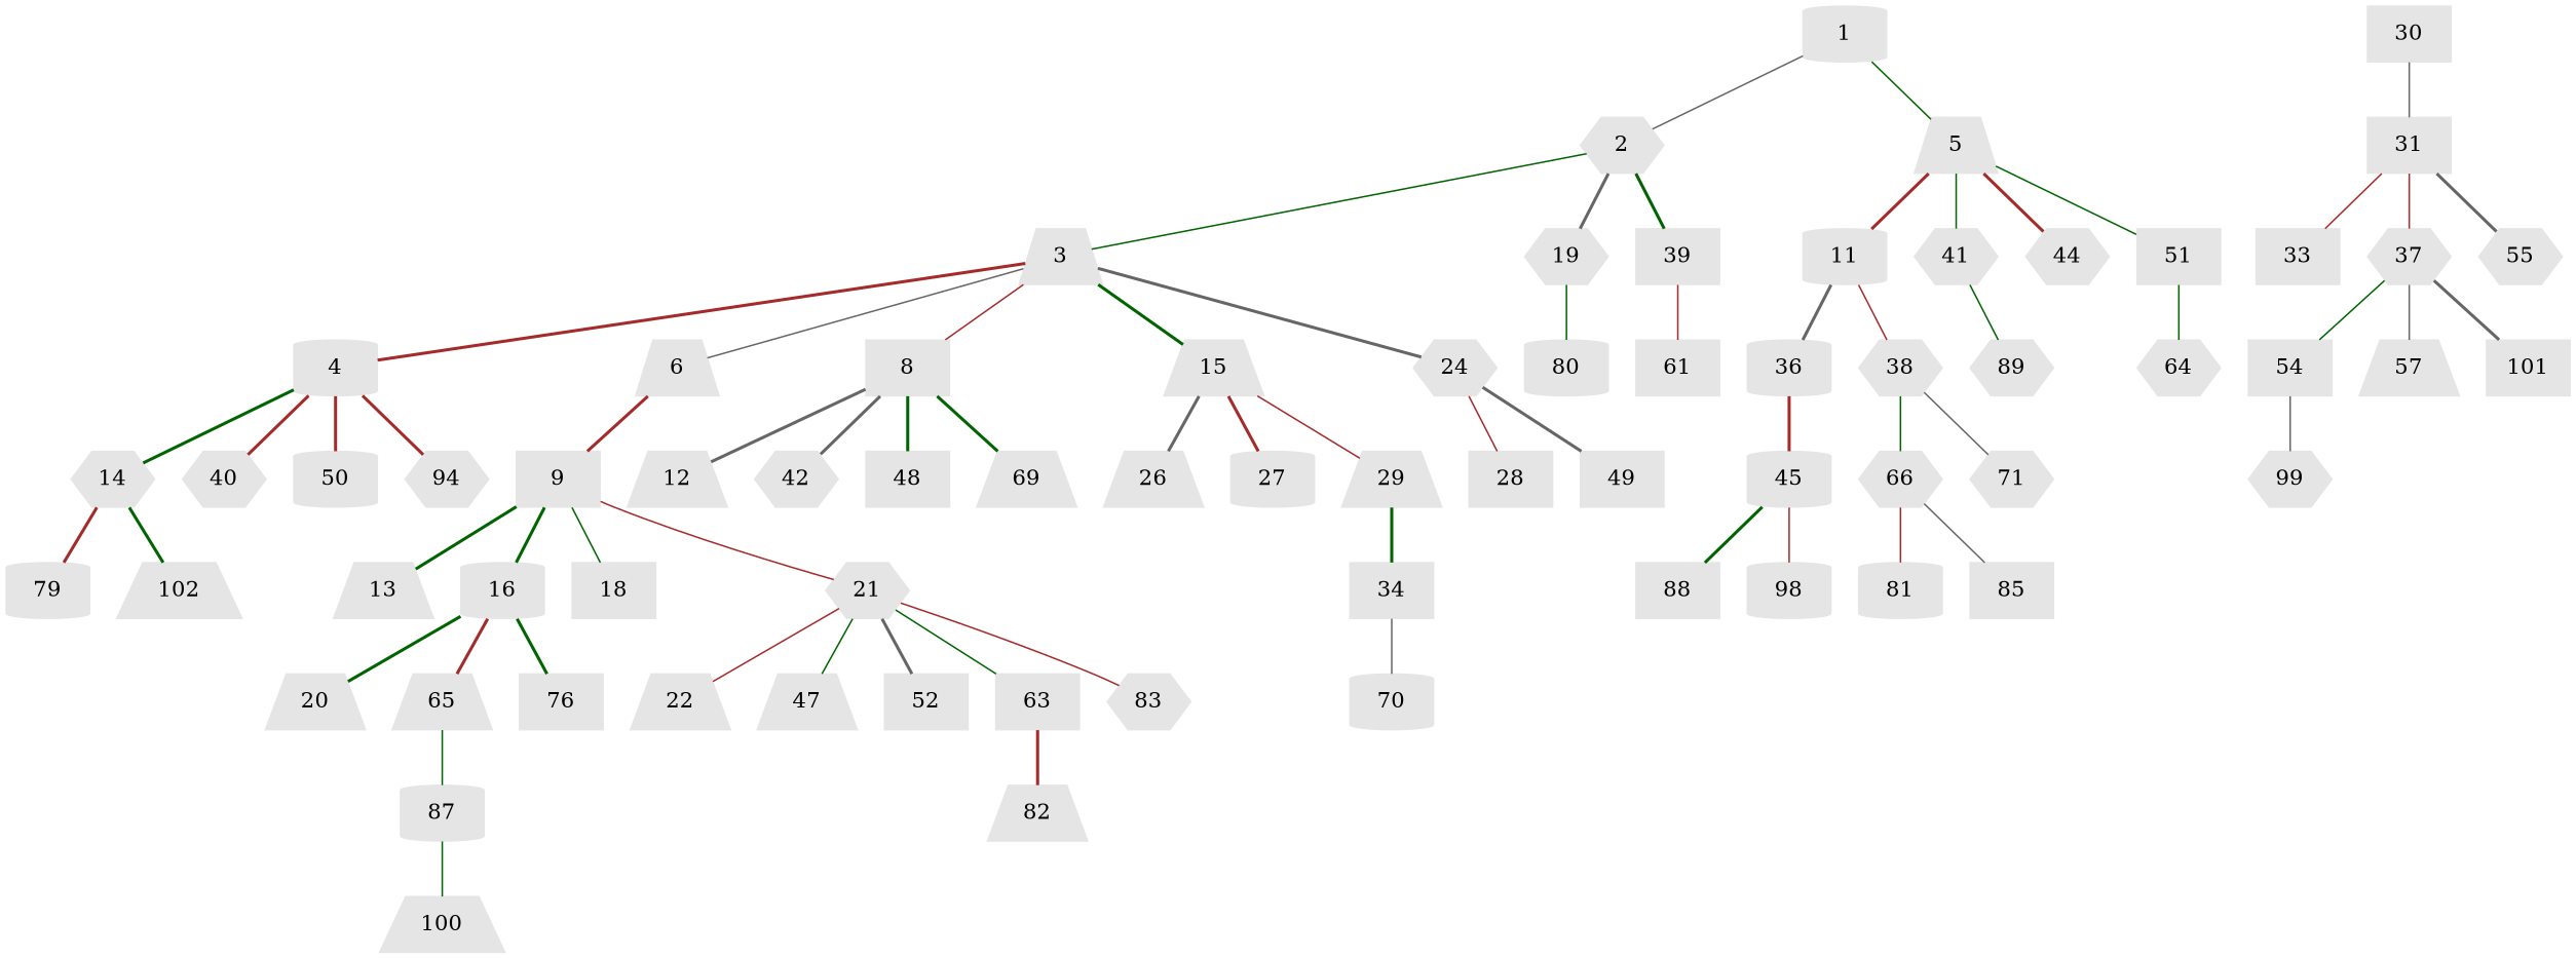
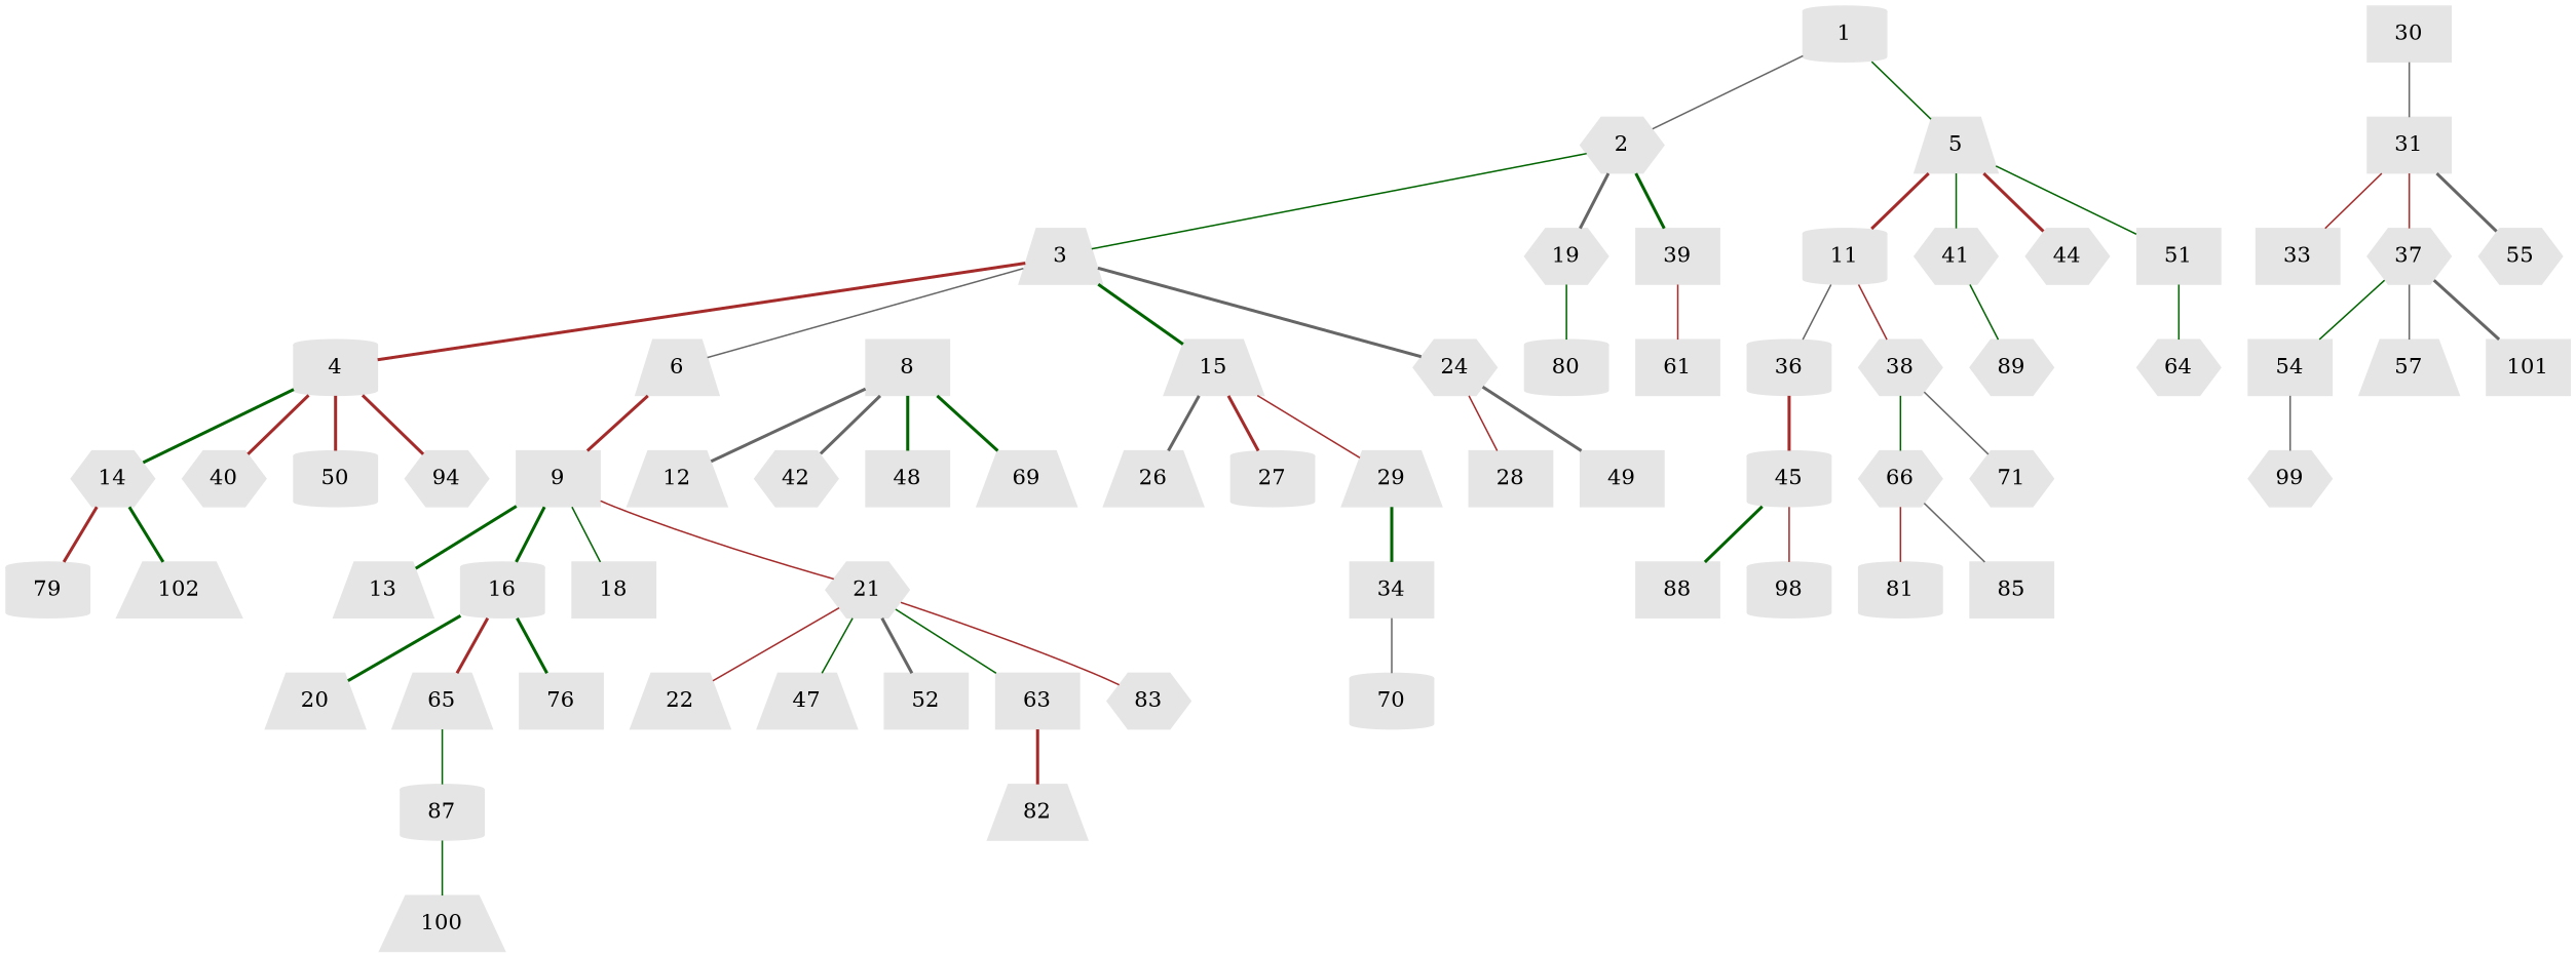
  graph {
    node [color=gray90 shape=box style=filled]
    edge [color=darkgreen style=solid]
    2 [shape=hexagon super="+95"]
    3 [shape=trapezium super="+62"]
    19 [shape=hexagon super="+35"]
    39 [super="+77"]
    1 [shape=cylinder]
    5 [shape=trapezium super="+68"]
    11 [shape=cylinder super="+23"]
    41 [shape=hexagon super="+56"]
    44 [shape=hexagon]
    51
    4 [shape=cylinder super="+46"]
    6 [shape=trapezium super="+7"]
    8 [super="+10"]
    15 [shape=trapezium super="+72"]
    24 [shape=hexagon super="+73"]
    80 [shape=cylinder]
    61
    14 [shape=hexagon super="+59"]
    40 [shape=hexagon]
    50 [shape=cylinder]
    94 [shape=hexagon]
    9 [super="+17"]
    12 [shape=trapezium]
    42 [shape=hexagon]
    48 [super="+91"]
    69 [shape=trapezium]
    26 [shape=trapezium super="+93"]
    27 [shape=cylinder]
    29 [shape=trapezium]
    28
    49
    79 [shape=cylinder super="+97"]
    102 [shape=trapezium]
    36 [shape=cylinder]
    38 [shape=hexagon]
    89 [shape=hexagon]
    64 [shape=hexagon super="+84"]
    13 [shape=trapezium]
    16 [shape=cylinder super="+74"]
    18 [super="+53"]
    21 [shape=hexagon super="+25"]
    30 [super="+32"]
    31 [super="+75"]
    20 [shape=trapezium]
    65 [shape=trapezium super="+67"]
    76
    22 [shape=trapezium super="+90"]
    47 [shape=trapezium]
    52
    63 [super="+78"]
    83 [shape=hexagon]
    45 [shape=cylinder super="+60"]
    66 [shape=hexagon super="+96"]
    71 [shape=hexagon]
    34 [super="+43"]
    87 [shape=cylinder]
    82 [shape=trapezium]
    70 [shape=cylinder]
    33
    37 [shape=hexagon super="+58"]
    55 [shape=hexagon]
    54
    57 [shape=trapezium super="+86"]
    101
    88
    98 [shape=cylinder]
    99 [shape=hexagon]
    81 [shape=cylinder]
    85
    100 [shape=trapezium]
    2 -- 3
    2 -- 19 [color=gray40 style=bold]
    2 -- 39 [style=bold]
    3 -- 4 [color=brown style=bold]
    3 -- 6 [color=gray40]
-   3 -- 8 [color=brown]
    3 -- 15 [style=bold]
    3 -- 24 [color=gray40 style=bold]
    19 -- 80
    39 -- 61 [color=brown]
    1 -- 2 [color=gray40]
    1 -- 5
    5 -- 11 [color=brown style=bold]
    5 -- 41
    5 -- 44 [color=brown style=bold]
    5 -- 51
-   11 -- 36 [color=gray40 style=bold]
+   11 -- 36 [color=gray40]
    11 -- 38 [color=brown]
    41 -- 89
    51 -- 64
    4 -- 14 [style=bold]
    4 -- 40 [color=brown style=bold]
    4 -- 50 [color=brown style=bold]
    4 -- 94 [color=brown style=bold]
    6 -- 9 [color=brown style=bold]
    8 -- 12 [color=gray40 style=bold]
    8 -- 42 [color=gray40 style=bold]
    8 -- 48 [style=bold]
    8 -- 69 [style=bold]
    15 -- 26 [color=gray40 style=bold]
    15 -- 27 [color=brown style=bold]
    15 -- 29 [color=brown]
    24 -- 28 [color=brown]
    24 -- 49 [color=gray40 style=bold]
    14 -- 79 [color=brown style=bold]
    14 -- 102 [style=bold]
    9 -- 13 [style=bold]
    9 -- 16 [style=bold]
    9 -- 18
    9 -- 21 [color=brown]
    29 -- 34 [style=bold]
    36 -- 45 [color=brown style=bold]
    38 -- 66
    38 -- 71 [color=gray40]
    16 -- 20 [style=bold]
    16 -- 65 [color=brown style=bold]
    16 -- 76 [style=bold]
    21 -- 22 [color=brown]
    21 -- 47
    21 -- 52 [color=gray40 style=bold]
    21 -- 63
    21 -- 83 [color=brown]
    30 -- 31 [color=gray40]
    31 -- 33 [color=brown]
    31 -- 37 [color=brown]
    31 -- 55 [color=gray40 style=bold]
    65 -- 87
    63 -- 82 [color=brown style=bold]
    45 -- 88 [style=bold]
    45 -- 98 [color=brown]
    66 -- 81 [color=brown]
    66 -- 85 [color=gray40]
    34 -- 70 [color=gray40]
    87 -- 100
    37 -- 54
    37 -- 57 [color=gray40]
    37 -- 101 [color=gray40 style=bold]
    54 -- 99 [color=gray40]
  }
